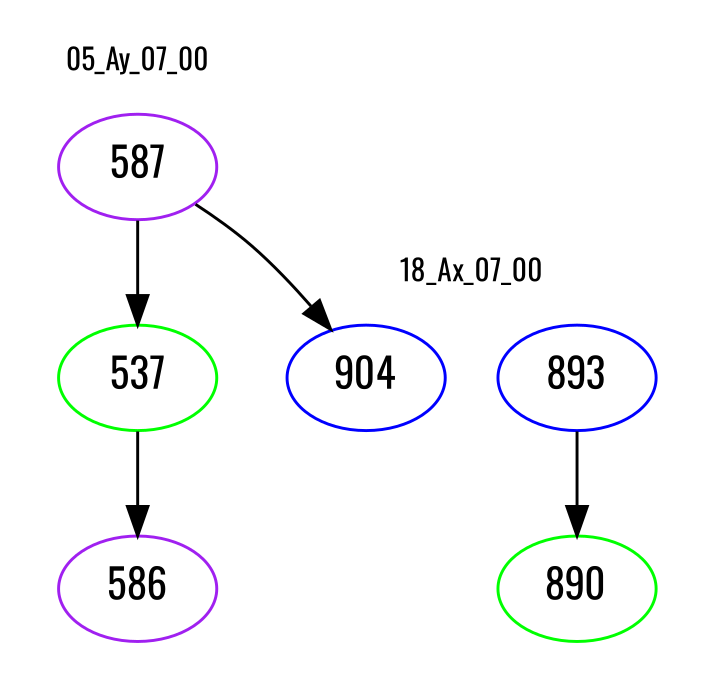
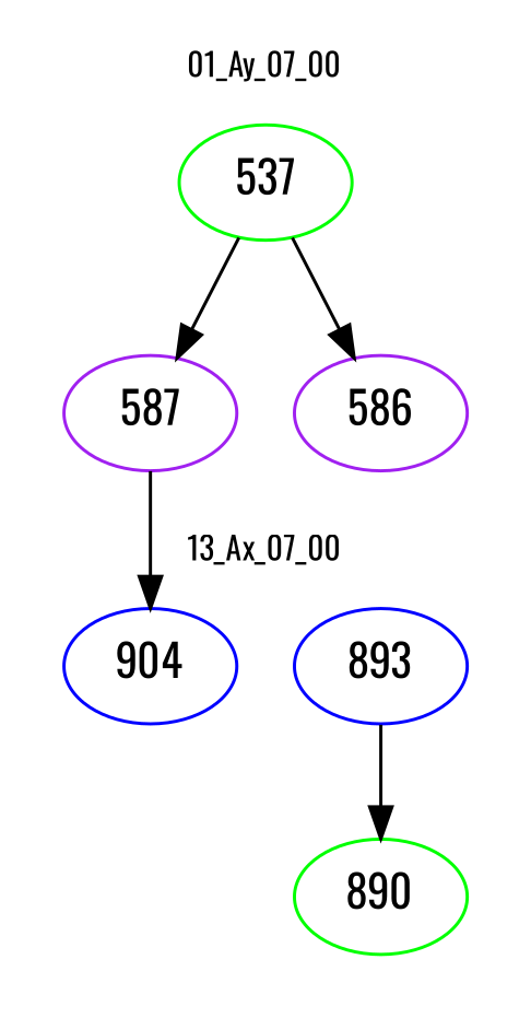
  digraph {
    fontname=Oswald
    node [color=purple fontname=Oswald]
    edge [color=black fontname=Oswald]
    n1 [label=587]
    n2 [color=green label=537]
    n3 [label=586]
    n4 [color=blue label=893]
    n5 [color=green label=890]
    n6 [color=blue label=904]
    subgraph cluster_1 {
      color=white
      fontsize=10
-     label="05_Ay_07_00"
+     label="01_Ay_07_00"
      n1
      n2
      n3
    }
    subgraph cluster_2 {
      color=white
      fontsize=10
-     label="18_Ax_07_00"
+     label="13_Ax_07_00"
      n4
      n5
      n6
    }
-   n1 -> n2
+   n2 -> n1
    n1 -> n6
    n2 -> n3
    n4 -> n5
  }
